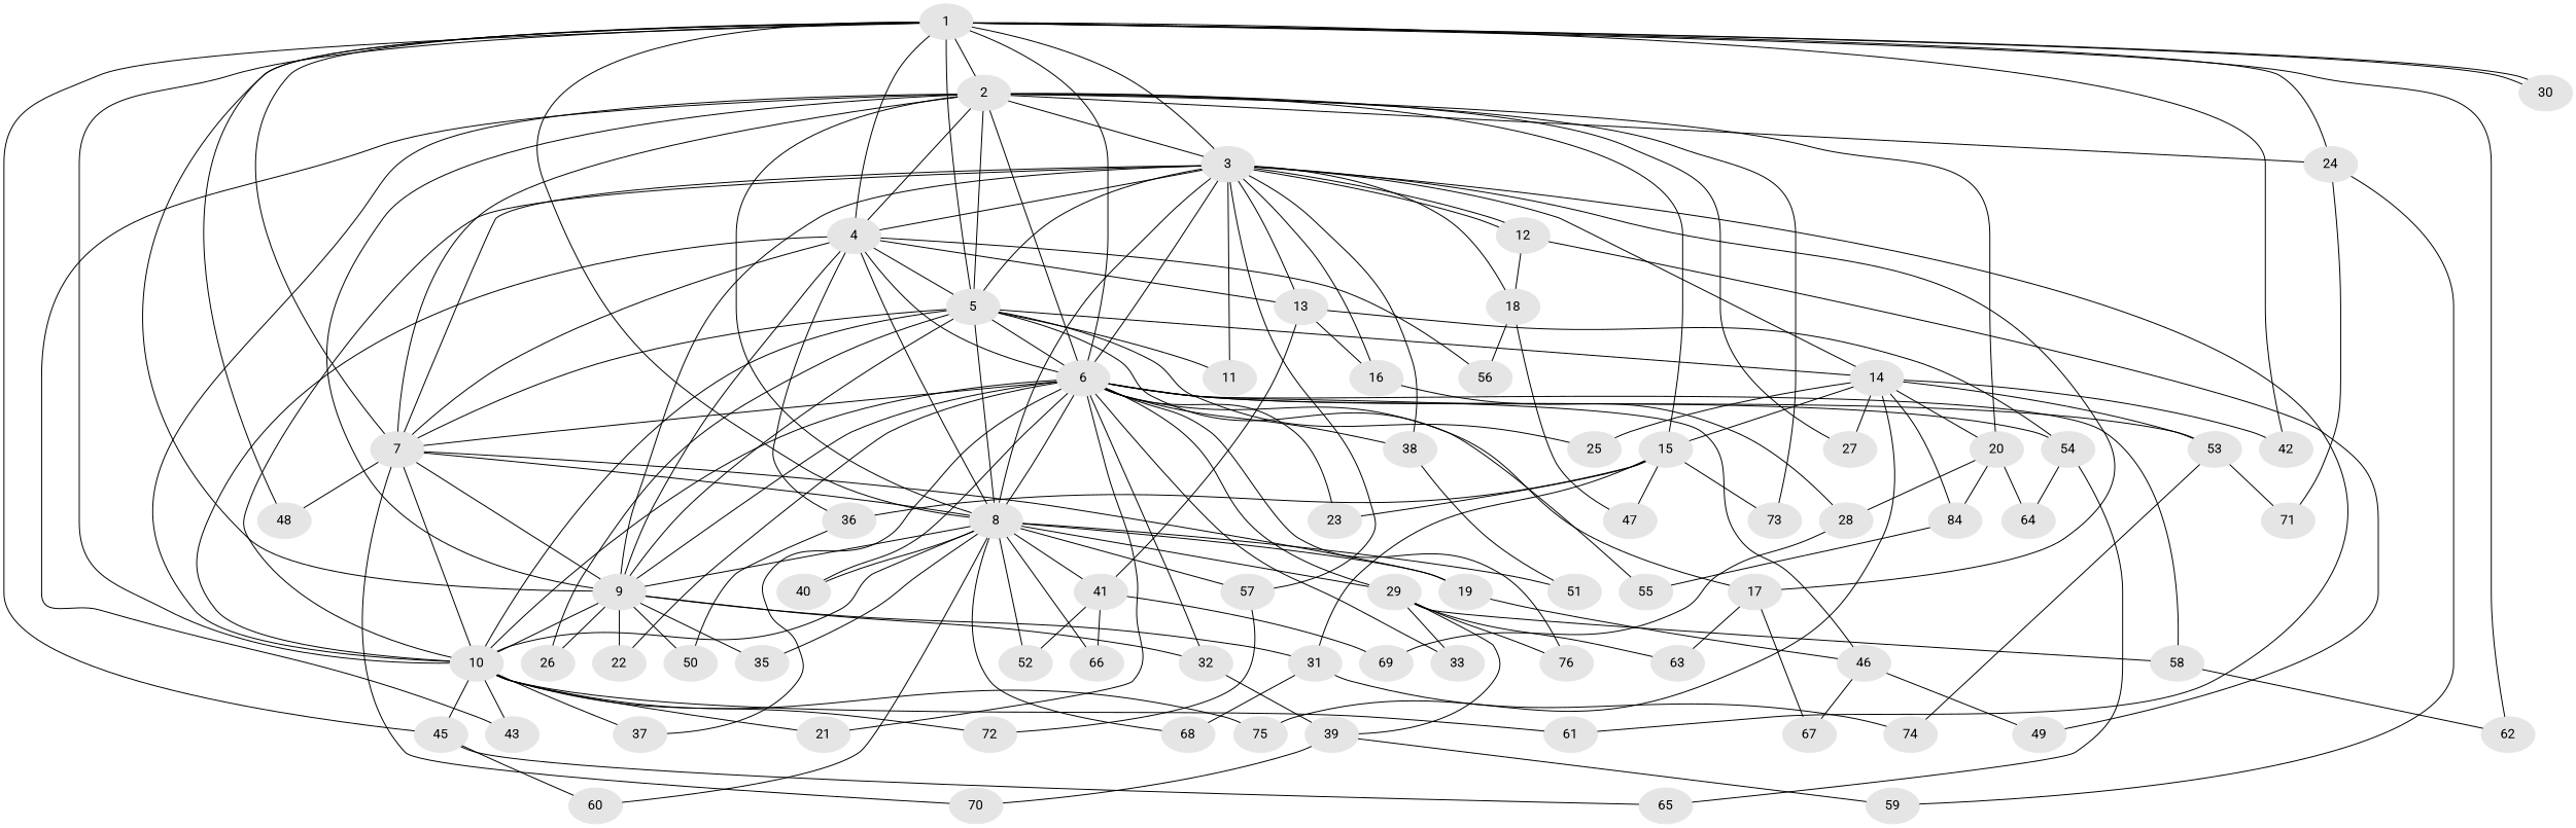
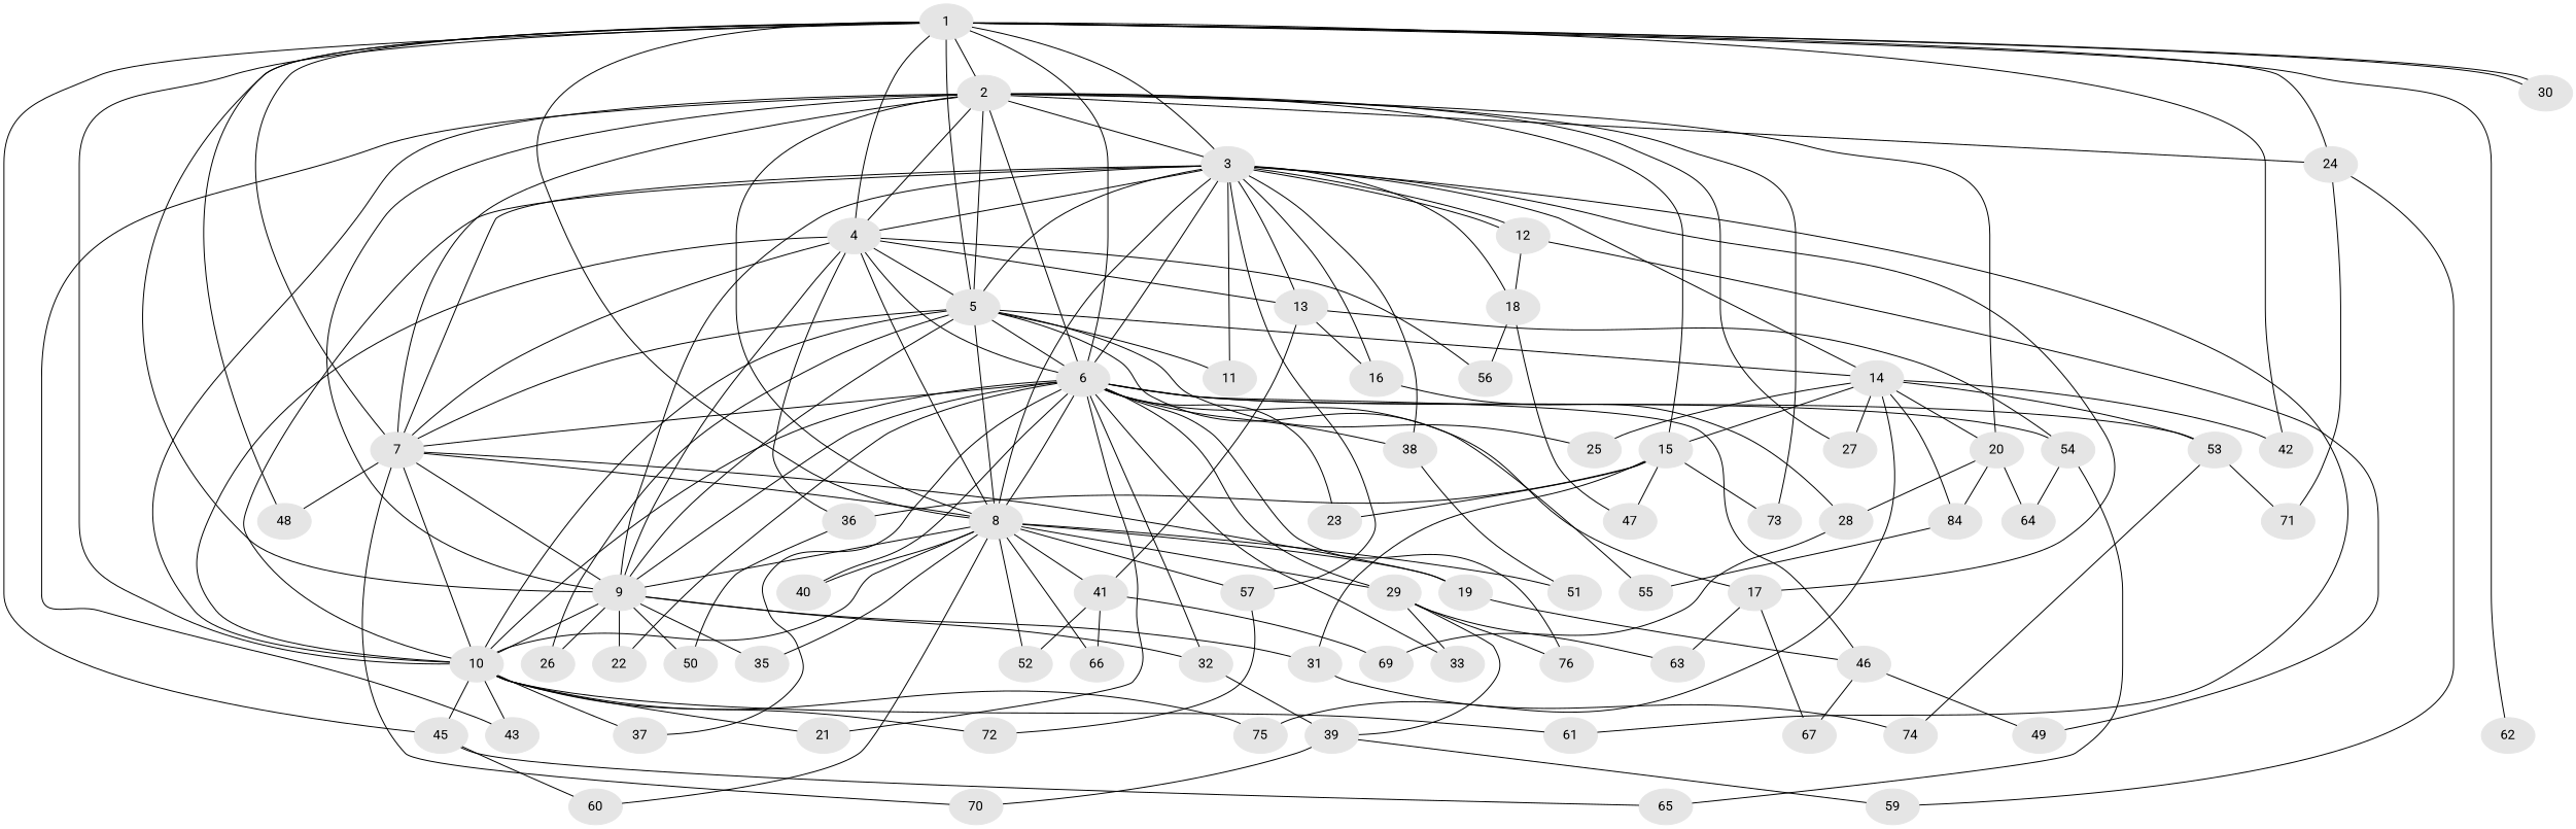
  graph {
    fontname=Roboto
    node [color=gray90 fontname=Roboto style=filled]
    edge [fontname=Roboto]
    1
    2
    3
    4
    5
    6
    7
    8
    9
    10
    24
    30
    42
    45
    48
    62
    15
    20
    27
    43
    73
    11
    12
    13
    14
    16
    17
    18
    38
    57
    61
    36
    56
    25
    26
    55
    21
    22
    23
    29
    32
    33
    37
    40
    46
    53
    54
-   58
    76
    19
    70
    35
    41
    51
    52
    60
    66
-   68
    31
    50
    72
    75
    59
    71
    65
    47
    n67 [label=84]
    28
    64
    49
    63
    67
    39
    74
    69
    1 -- 2
    1 -- 3
    1 -- 4
    1 -- 5
    1 -- 6
    1 -- 7
    1 -- 8
    1 -- 9
    1 -- 10
    1 -- 24
    1 -- 30
    1 -- 30
    1 -- 42
    1 -- 45
    1 -- 48
    1 -- 62
    2 -- 3
    2 -- 4
    2 -- 5
    2 -- 6
    2 -- 7
    2 -- 8
    2 -- 9
    2 -- 10
    2 -- 24
    2 -- 15
    2 -- 20
    2 -- 27
    2 -- 43
    2 -- 73
    3 -- 4
    3 -- 5
    3 -- 6
    3 -- 7
    3 -- 8
    3 -- 9
    3 -- 10
    3 -- 11
    3 -- 12
    3 -- 12
    3 -- 13
    3 -- 14
    3 -- 16
    3 -- 17
    3 -- 18
    3 -- 38
    3 -- 57
    3 -- 61
    4 -- 5
    4 -- 6
    4 -- 7
    4 -- 8
    4 -- 9
    4 -- 10
    4 -- 13
    4 -- 36
    4 -- 56
    5 -- 6
    5 -- 7
    5 -- 8
    5 -- 9
    5 -- 10
    5 -- 11
    5 -- 14
    5 -- 25
    5 -- 26
    5 -- 55
    6 -- 7
    6 -- 8
    6 -- 9
    6 -- 10
    6 -- 17
    6 -- 38
    6 -- 21
    6 -- 22
    6 -- 23
    6 -- 29
    6 -- 32
    6 -- 33
    6 -- 37
    6 -- 40
    6 -- 46
    6 -- 53
    6 -- 54
-   6 -- 58
    6 -- 76
    7 -- 8
    7 -- 9
    7 -- 10
    7 -- 48
    7 -- 19
    7 -- 70
    8 -- 9
    8 -- 10
    8 -- 57
    8 -- 29
    8 -- 40
    8 -- 19
    8 -- 35
    8 -- 41
    8 -- 51
    8 -- 52
    8 -- 60
    8 -- 66
-   8 -- 68
    9 -- 10
    9 -- 26
    9 -- 22
    9 -- 32
    9 -- 35
    9 -- 31
    9 -- 50
    10 -- 45
    10 -- 43
    10 -- 61
    10 -- 21
    10 -- 37
    10 -- 72
    10 -- 75
    24 -- 59
    24 -- 71
    45 -- 60
    45 -- 65
    15 -- 73
    15 -- 36
    15 -- 23
    15 -- 31
    15 -- 47
    20 -- n67
    20 -- 28
    20 -- 64
    12 -- 18
    12 -- 49
    13 -- 16
    13 -- 54
    13 -- 41
    14 -- 42
    14 -- 15
    14 -- 20
    14 -- 27
    14 -- 25
    14 -- 53
    14 -- 75
    14 -- n67
    16 -- 28
    17 -- 63
    17 -- 67
    18 -- 56
    18 -- 47
    38 -- 51
    57 -- 72
    36 -- 50
    29 -- 33
-   29 -- 58
    29 -- 76
    29 -- 63
    29 -- 39
    32 -- 39
    46 -- 49
    46 -- 67
    53 -- 71
    53 -- 74
    54 -- 65
    54 -- 64
-   58 -- 62
    19 -- 46
    41 -- 52
    41 -- 66
    41 -- 69
-   31 -- 68
    31 -- 74
    n67 -- 55
    28 -- 69
    39 -- 70
    39 -- 59
  }
